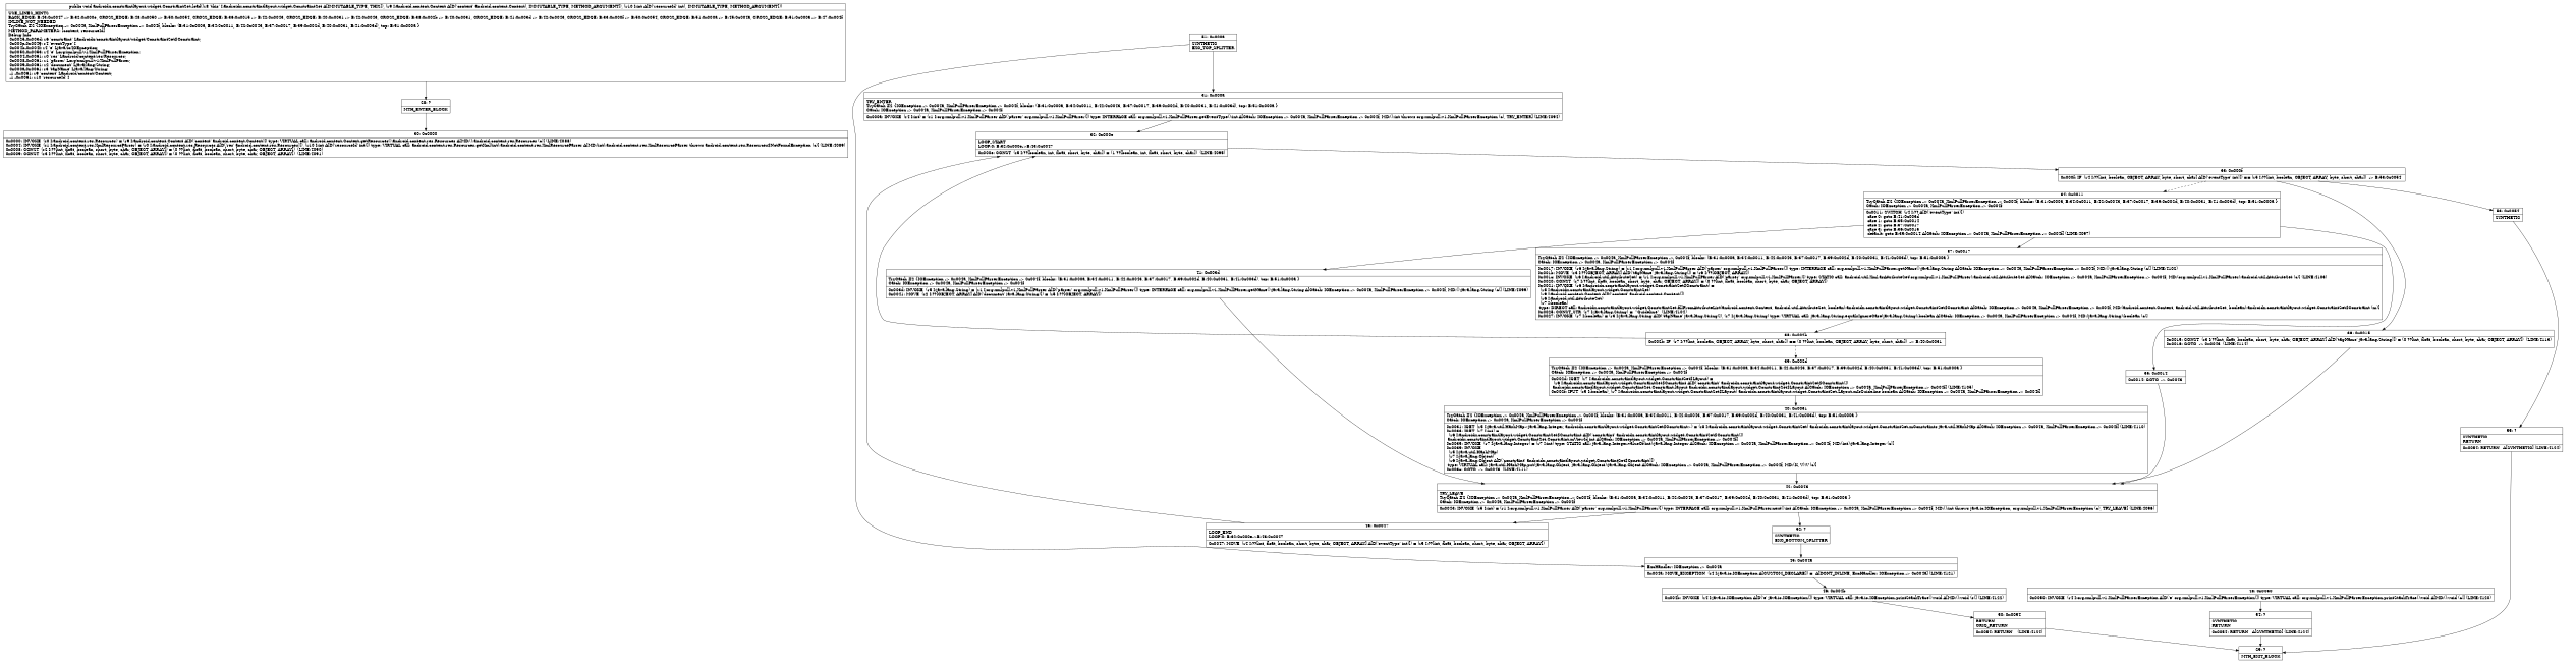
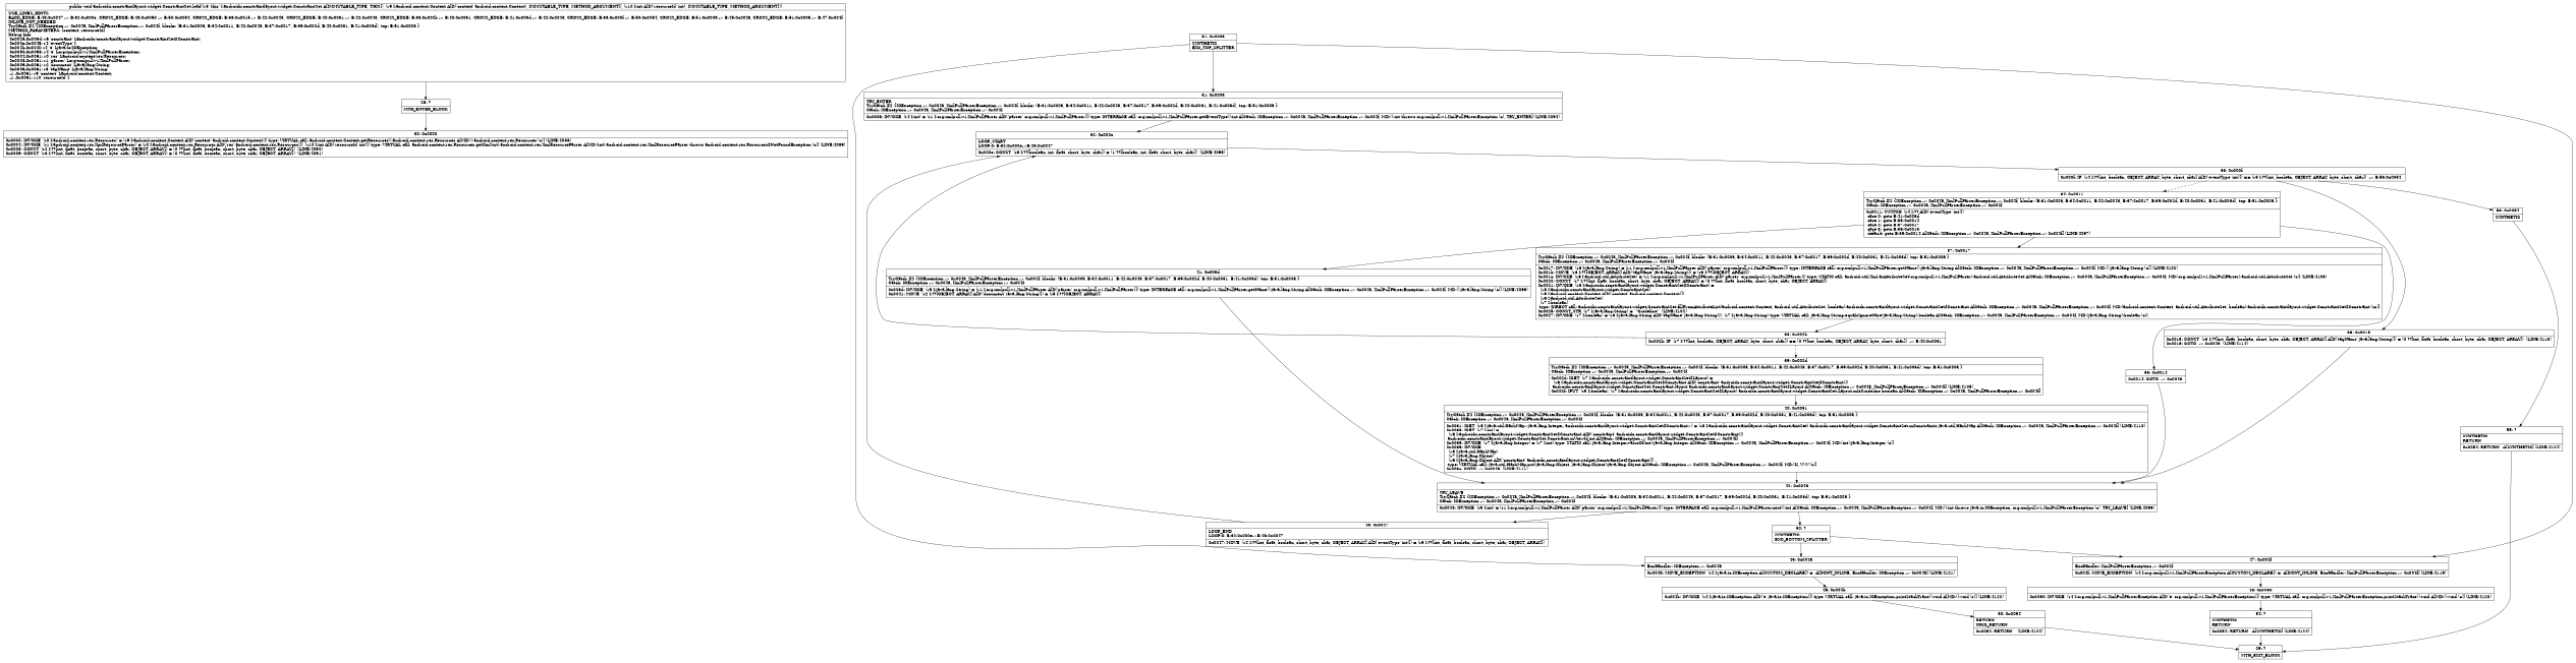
  digraph {
    node [shape=record]
    n1 [label="{28\:\ ?|MTH_ENTER_BLOCK\l}"]
    n2 [label="{30\:\ 0x0000|0x0000: INVOKE  (r0 I:android.content.res.Resources) = (r9 I:android.content.Context A[D('context' android.content.Context)]) type: VIRTUAL call: android.content.Context.getResources():android.content.res.Resources A[MD:():android.content.res.Resources (c)] (LINE:4088)\l0x0004: INVOKE  (r1 I:android.content.res.XmlResourceParser) = (r0 I:android.content.res.Resources A[D('res' android.content.res.Resources)]), (r10 I:int A[D('resourceId' int)]) type: VIRTUAL call: android.content.res.Resources.getXml(int):android.content.res.XmlResourceParser A[MD:(int):android.content.res.XmlResourceParser throws android.content.res.Resources$NotFoundException (c)] (LINE:4089)\l0x0008: CONST  (r2 I:??[int, float, boolean, short, byte, char, OBJECT, ARRAY]) = (0 ??[int, float, boolean, short, byte, char, OBJECT, ARRAY])  (LINE:4090)\l0x0009: CONST  (r3 I:??[int, float, boolean, short, byte, char, OBJECT, ARRAY]) = (0 ??[int, float, boolean, short, byte, char, OBJECT, ARRAY])  (LINE:4091)\l}"]
    n3 [label="{51\:\ 0x000a|SYNTHETIC\lEXC_TOP_SPLITTER\l}"]
    n4 [label="{31\:\ 0x000a|TRY_ENTER\lTryCatch #2 \{IOException \-\> 0x004a, XmlPullParserException \-\> 0x004f, blocks: (B:31:0x000a, B:34:0x0011, B:42:0x0043, B:37:0x0017, B:39:0x002d, B:40:0x0031, B:41:0x003d), top: B:51:0x000a \}\lCatch: IOException \-\> 0x004a, XmlPullParserException \-\> 0x004f\l|0x000a: INVOKE  (r4 I:int) = (r1 I:org.xmlpull.v1.XmlPullParser A[D('parser' org.xmlpull.v1.XmlPullParser)]) type: INTERFACE call: org.xmlpull.v1.XmlPullParser.getEventType():int A[Catch: IOException \-\> 0x004a, XmlPullParserException \-\> 0x004f, MD:():int throws org.xmlpull.v1.XmlPullParserException (c), TRY_ENTER] (LINE:4094)\l}"]
    n5 [label="{45\:\ 0x004a|ExcHandler: IOException \-\> 0x004a\l|0x004a: MOVE_EXCEPTION  (r4 I:java.io.IOException A[CUSTOM_DECLARE]) =  A[DONT_INLINE, ExcHandler: IOException \-\> 0x004a] (LINE:4121)\l}"]
+   n6 [label="{47\:\ 0x004f|ExcHandler: XmlPullParserException \-\> 0x004f\l|0x004f: MOVE_EXCEPTION  (r4 I:org.xmlpull.v1.XmlPullParserException A[CUSTOM_DECLARE]) =  A[DONT_INLINE, ExcHandler: XmlPullParserException \-\> 0x004f] (LINE:4119)\l}"]
    n7 [label="{32\:\ 0x000e|LOOP_START\lLOOP:0: B:32:0x000e\-\>B:43:0x0047\l|0x000e: CONST  (r5 I:??[boolean, int, float, short, byte, char]) = (1 ??[boolean, int, float, short, byte, char])  (LINE:4095)\l}"]
    n8 [label="{46\:\ 0x004b|0x004b: INVOKE  (r4 I:java.io.IOException A[D('e' java.io.IOException)]) type: VIRTUAL call: java.io.IOException.printStackTrace():void A[MD:():void (s)] (LINE:4122)\l}"]
    n9 [label="{48\:\ 0x0050|0x0050: INVOKE  (r4 I:org.xmlpull.v1.XmlPullParserException A[D('e' org.xmlpull.v1.XmlPullParserException)]) type: VIRTUAL call: org.xmlpull.v1.XmlPullParserException.printStackTrace():void A[MD:():void (c)] (LINE:4120)\l}"]
    n10 [label="{33\:\ 0x000f|0x000f: IF  (r4 I:??[int, boolean, OBJECT, ARRAY, byte, short, char] A[D('eventType' int)]) == (r5 I:??[int, boolean, OBJECT, ARRAY, byte, short, char])  \-\> B:53:0x0054 \l}"]
    n11 [label="{34\:\ 0x0011|TryCatch #2 \{IOException \-\> 0x004a, XmlPullParserException \-\> 0x004f, blocks: (B:31:0x000a, B:34:0x0011, B:42:0x0043, B:37:0x0017, B:39:0x002d, B:40:0x0031, B:41:0x003d), top: B:51:0x000a \}\lCatch: IOException \-\> 0x004a, XmlPullParserException \-\> 0x004f\l|0x0011: SWITCH  (r4 I:?? A[D('eventType' int)])\l case 0: goto B:41:0x003d\l case 1: goto B:35:0x0014\l case 2: goto B:37:0x0017\l case 3: goto B:36:0x0015\l default: goto B:35:0x0014 A[Catch: IOException \-\> 0x004a, XmlPullParserException \-\> 0x004f] (LINE:4097)\l}"]
    n12 [label="{53\:\ 0x0054|SYNTHETIC\l}"]
    n13 [label="{36\:\ 0x0015|0x0015: CONST  (r3 I:??[int, float, boolean, short, byte, char, OBJECT, ARRAY] A[D('tagName' java.lang.String)]) = (0 ??[int, float, boolean, short, byte, char, OBJECT, ARRAY])  (LINE:4113)\l0x0016: GOTO  \-\> 0x0043  (LINE:4114)\l}"]
    n14 [label="{35\:\ 0x0014|0x0014: GOTO  \-\> 0x0043 \l}"]
    n15 [label="{37\:\ 0x0017|TryCatch #2 \{IOException \-\> 0x004a, XmlPullParserException \-\> 0x004f, blocks: (B:31:0x000a, B:34:0x0011, B:42:0x0043, B:37:0x0017, B:39:0x002d, B:40:0x0031, B:41:0x003d), top: B:51:0x000a \}\lCatch: IOException \-\> 0x004a, XmlPullParserException \-\> 0x004f\l|0x0017: INVOKE  (r6 I:java.lang.String) = (r1 I:org.xmlpull.v1.XmlPullParser A[D('parser' org.xmlpull.v1.XmlPullParser)]) type: INTERFACE call: org.xmlpull.v1.XmlPullParser.getName():java.lang.String A[Catch: IOException \-\> 0x004a, XmlPullParserException \-\> 0x004f, MD:():java.lang.String (c)] (LINE:4102)\l0x001b: MOVE  (r3 I:??[OBJECT, ARRAY] A[D('tagName' java.lang.String)]) = (r6 I:??[OBJECT, ARRAY]) \l0x001c: INVOKE  (r6 I:android.util.AttributeSet) = (r1 I:org.xmlpull.v1.XmlPullParser A[D('parser' org.xmlpull.v1.XmlPullParser)]) type: STATIC call: android.util.Xml.asAttributeSet(org.xmlpull.v1.XmlPullParser):android.util.AttributeSet A[Catch: IOException \-\> 0x004a, XmlPullParserException \-\> 0x004f, MD:(org.xmlpull.v1.XmlPullParser):android.util.AttributeSet (c)] (LINE:4103)\l0x0020: CONST  (r7 I:??[int, float, boolean, short, byte, char, OBJECT, ARRAY]) = (0 ??[int, float, boolean, short, byte, char, OBJECT, ARRAY]) \l0x0021: INVOKE  (r6 I:androidx.constraintlayout.widget.ConstraintSet$Constraint) = \l  (r8 I:androidx.constraintlayout.widget.ConstraintSet)\l  (r9 I:android.content.Context A[D('context' android.content.Context)])\l  (r6 I:android.util.AttributeSet)\l  (r7 I:boolean)\l type: DIRECT call: androidx.constraintlayout.widget.ConstraintSet.fillFromAttributeList(android.content.Context, android.util.AttributeSet, boolean):androidx.constraintlayout.widget.ConstraintSet$Constraint A[Catch: IOException \-\> 0x004a, XmlPullParserException \-\> 0x004f, MD:(android.content.Context, android.util.AttributeSet, boolean):androidx.constraintlayout.widget.ConstraintSet$Constraint (m)]\l0x0025: CONST_STR  (r7 I:java.lang.String) =  \"Guideline\"  (LINE:4104)\l0x0027: INVOKE  (r7 I:boolean) = (r3 I:java.lang.String A[D('tagName' java.lang.String)]), (r7 I:java.lang.String) type: VIRTUAL call: java.lang.String.equalsIgnoreCase(java.lang.String):boolean A[Catch: IOException \-\> 0x004a, XmlPullParserException \-\> 0x004f, MD:(java.lang.String):boolean (c)]\l}"]
    n16 [label="{41\:\ 0x003d|TryCatch #2 \{IOException \-\> 0x004a, XmlPullParserException \-\> 0x004f, blocks: (B:31:0x000a, B:34:0x0011, B:42:0x0043, B:37:0x0017, B:39:0x002d, B:40:0x0031, B:41:0x003d), top: B:51:0x000a \}\lCatch: IOException \-\> 0x004a, XmlPullParserException \-\> 0x004f\l|0x003d: INVOKE  (r5 I:java.lang.String) = (r1 I:org.xmlpull.v1.XmlPullParser A[D('parser' org.xmlpull.v1.XmlPullParser)]) type: INTERFACE call: org.xmlpull.v1.XmlPullParser.getName():java.lang.String A[Catch: IOException \-\> 0x004a, XmlPullParserException \-\> 0x004f, MD:():java.lang.String (c)] (LINE:4099)\l0x0041: MOVE  (r2 I:??[OBJECT, ARRAY] A[D('document' java.lang.String)]) = (r5 I:??[OBJECT, ARRAY]) \l}"]
    n17 [label="{55\:\ ?|SYNTHETIC\lRETURN\l|0x0054: RETURN   A[SYNTHETIC] (LINE:4124)\l}"]
    n18 [label="{42\:\ 0x0043|TRY_LEAVE\lTryCatch #2 \{IOException \-\> 0x004a, XmlPullParserException \-\> 0x004f, blocks: (B:31:0x000a, B:34:0x0011, B:42:0x0043, B:37:0x0017, B:39:0x002d, B:40:0x0031, B:41:0x003d), top: B:51:0x000a \}\lCatch: IOException \-\> 0x004a, XmlPullParserException \-\> 0x004f\l|0x0043: INVOKE  (r5 I:int) = (r1 I:org.xmlpull.v1.XmlPullParser A[D('parser' org.xmlpull.v1.XmlPullParser)]) type: INTERFACE call: org.xmlpull.v1.XmlPullParser.next():int A[Catch: IOException \-\> 0x004a, XmlPullParserException \-\> 0x004f, MD:():int throws java.io.IOException, org.xmlpull.v1.XmlPullParserException (c), TRY_LEAVE] (LINE:4096)\l}"]
    n19 [label="{38\:\ 0x002b|0x002b: IF  (r7 I:??[int, boolean, OBJECT, ARRAY, byte, short, char]) == (0 ??[int, boolean, OBJECT, ARRAY, byte, short, char])  \-\> B:40:0x0031 \l}"]
    n20 [label="{43\:\ 0x0047|LOOP_END\lLOOP:0: B:32:0x000e\-\>B:43:0x0047\l|0x0047: MOVE  (r4 I:??[int, float, boolean, short, byte, char, OBJECT, ARRAY] A[D('eventType' int)]) = (r5 I:??[int, float, boolean, short, byte, char, OBJECT, ARRAY]) \l}"]
    n21 [label="{52\:\ ?|SYNTHETIC\lEXC_BOTTOM_SPLITTER\l}"]
    n22 [label="{39\:\ 0x002d|TryCatch #2 \{IOException \-\> 0x004a, XmlPullParserException \-\> 0x004f, blocks: (B:31:0x000a, B:34:0x0011, B:42:0x0043, B:37:0x0017, B:39:0x002d, B:40:0x0031, B:41:0x003d), top: B:51:0x000a \}\lCatch: IOException \-\> 0x004a, XmlPullParserException \-\> 0x004f\l|0x002d: IGET  (r7 I:androidx.constraintlayout.widget.ConstraintSet$Layout) = \l  (r6 I:androidx.constraintlayout.widget.ConstraintSet$Constraint A[D('constraint' androidx.constraintlayout.widget.ConstraintSet$Constraint)])\l androidx.constraintlayout.widget.ConstraintSet.Constraint.layout androidx.constraintlayout.widget.ConstraintSet$Layout A[Catch: IOException \-\> 0x004a, XmlPullParserException \-\> 0x004f] (LINE:4105)\l0x002f: IPUT  (r5 I:boolean), (r7 I:androidx.constraintlayout.widget.ConstraintSet$Layout) androidx.constraintlayout.widget.ConstraintSet.Layout.mIsGuideline boolean A[Catch: IOException \-\> 0x004a, XmlPullParserException \-\> 0x004f]\l}"]
    n23 [label="{40\:\ 0x0031|TryCatch #2 \{IOException \-\> 0x004a, XmlPullParserException \-\> 0x004f, blocks: (B:31:0x000a, B:34:0x0011, B:42:0x0043, B:37:0x0017, B:39:0x002d, B:40:0x0031, B:41:0x003d), top: B:51:0x000a \}\lCatch: IOException \-\> 0x004a, XmlPullParserException \-\> 0x004f\l|0x0031: IGET  (r5 I:java.util.HashMap\<java.lang.Integer, androidx.constraintlayout.widget.ConstraintSet$Constraint\>) = (r8 I:androidx.constraintlayout.widget.ConstraintSet) androidx.constraintlayout.widget.ConstraintSet.mConstraints java.util.HashMap A[Catch: IOException \-\> 0x004a, XmlPullParserException \-\> 0x004f] (LINE:4110)\l0x0033: IGET  (r7 I:int) = \l  (r6 I:androidx.constraintlayout.widget.ConstraintSet$Constraint A[D('constraint' androidx.constraintlayout.widget.ConstraintSet$Constraint)])\l androidx.constraintlayout.widget.ConstraintSet.Constraint.mViewId int A[Catch: IOException \-\> 0x004a, XmlPullParserException \-\> 0x004f]\l0x0035: INVOKE  (r7 I:java.lang.Integer) = (r7 I:int) type: STATIC call: java.lang.Integer.valueOf(int):java.lang.Integer A[Catch: IOException \-\> 0x004a, XmlPullParserException \-\> 0x004f, MD:(int):java.lang.Integer (c)]\l0x0039: INVOKE  \l  (r5 I:java.util.HashMap)\l  (r7 I:java.lang.Object)\l  (r6 I:java.lang.Object A[D('constraint' androidx.constraintlayout.widget.ConstraintSet$Constraint)])\l type: VIRTUAL call: java.util.HashMap.put(java.lang.Object, java.lang.Object):java.lang.Object A[Catch: IOException \-\> 0x004a, XmlPullParserException \-\> 0x004f, MD:(K, V):V (c)]\l0x003c: GOTO  \-\> 0x0043  (LINE:4111)\l}"]
    n24 [label="{29\:\ ?|MTH_EXIT_BLOCK\l}"]
    n25 [label="{50\:\ 0x0054|RETURN\lORIG_RETURN\l|0x0054: RETURN    (LINE:4124)\l}"]
    n26 [label="{54\:\ ?|SYNTHETIC\lRETURN\l|0x0054: RETURN   A[SYNTHETIC] (LINE:4124)\l}"]
    n27 [label="{public void androidx.constraintlayout.widget.ConstraintSet.load((r8 'this' I:androidx.constraintlayout.widget.ConstraintSet A[IMMUTABLE_TYPE, THIS]), (r9 I:android.content.Context A[D('context' android.content.Context), IMMUTABLE_TYPE, METHOD_ARGUMENT]), (r10 I:int A[D('resourceId' int), IMMUTABLE_TYPE, METHOD_ARGUMENT]))  | USE_LINES_HINTS\lBACK_EDGE: B:43:0x0047 \-\> B:32:0x000e, CROSS_EDGE: B:48:0x0050 \-\> B:50:0x0054, CROSS_EDGE: B:36:0x0015 \-\> B:42:0x0043, CROSS_EDGE: B:40:0x0031 \-\> B:42:0x0043, CROSS_EDGE: B:38:0x002b \-\> B:40:0x0031, CROSS_EDGE: B:41:0x003d \-\> B:42:0x0043, CROSS_EDGE: B:33:0x000f \-\> B:50:0x0054, CROSS_EDGE: B:51:0x000a \-\> B:45:0x004a, CROSS_EDGE: B:51:0x000a \-\> B:47:0x004f\lINLINE_NOT_NEEDED\lTryCatch #2 \{IOException \-\> 0x004a, XmlPullParserException \-\> 0x004f, blocks: (B:31:0x000a, B:34:0x0011, B:42:0x0043, B:37:0x0017, B:39:0x002d, B:40:0x0031, B:41:0x003d), top: B:51:0x000a \}\lMETHOD_PARAMETERS: [context, resourceId]\lDebug Info:\l  0x0025\-0x003d: r6 'constraint' Landroidx\/constraintlayout\/widget\/ConstraintSet$Constraint;\l  0x000e\-0x0049: r4 'eventType' I\l  0x004b\-0x004f: r4 'e' Ljava\/io\/IOException;\l  0x0050\-0x0053: r4 'e' Lorg\/xmlpull\/v1\/XmlPullParserException;\l  0x0004\-0x0061: r0 'res' Landroid\/content\/res\/Resources;\l  0x0008\-0x0061: r1 'parser' Lorg\/xmlpull\/v1\/XmlPullParser;\l  0x0009\-0x0061: r2 'document' Ljava\/lang\/String;\l  0x000a\-0x0061: r3 'tagName' Ljava\/lang\/String;\l  \-1 \-0x0061: r9 'context' Landroid\/content\/Context;\l  \-1 \-0x0061: r10 'resourceId' I\l}"]
    n1 -> n2
    n3 -> n4
    n3 -> n5
+   n3 -> n6
    n4 -> n7
    n5 -> n8
+   n6 -> n9
    n7 -> n10
    n8 -> n25
    n9 -> n26
    n10 -> n11 [style=dashed]
    n10 -> n12
    n10 -> n13
    n11 -> n14
    n11 -> n15
    n11 -> n16
    n12 -> n17
    n13 -> n18
    n14 -> n18
    n15 -> n19
    n16 -> n18
    n17 -> n24
    n18 -> n20
    n18 -> n21
    n19 -> n7
    n19 -> n22 [style=dashed]
    n20 -> n7
    n21 -> n5
+   n21 -> n6
    n22 -> n23
    n23 -> n18
    n25 -> n24
    n26 -> n24
    n27 -> n1
  }
